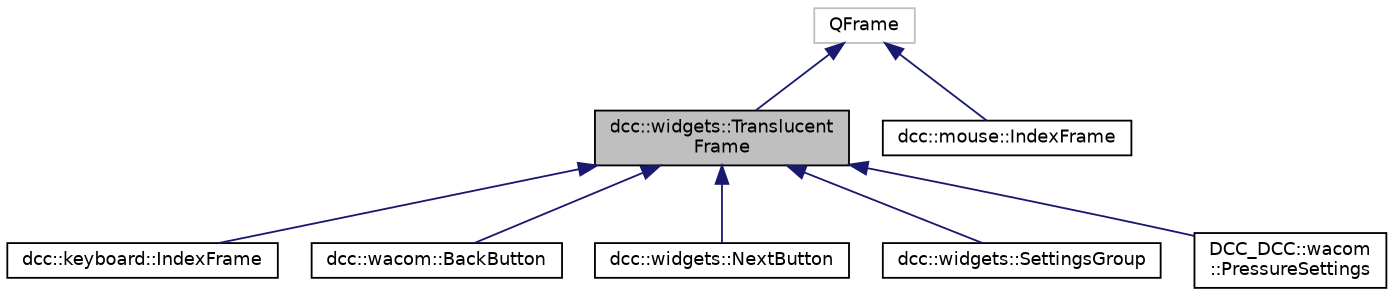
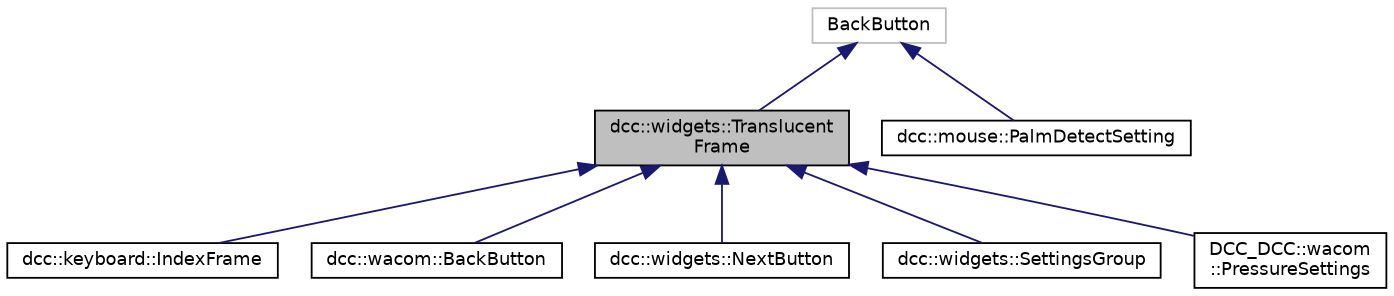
  digraph {
    rankdir=TB
    node [color=black fillcolor=white fontname=Helvetica fontsize=10 shape=record style=filled]
    edge [color=midnightblue dir=back fontname=Helvetica fontsize=10 labelfontname=Helvetica labelfontsize=10 style=solid]
    n1 [fillcolor=grey75 fontcolor=black height=0.2 label="dcc::widgets::Translucent\lFrame" width=0.4]
    n2 [height=0.2 label="dcc::keyboard::IndexFrame" width=0.4]
    n3 [height=0.2 label="dcc::wacom::BackButton" width=0.4]
    n4 [height=0.2 label="dcc::widgets::NextButton" width=0.4]
    n5 [height=0.2 label="dcc::widgets::SettingsGroup" width=0.4]
    n6 [height=0.2 label="DCC_DCC::wacom\l::PressureSettings" width=0.4]
-   n7 [height=0.2 label="dcc::mouse::IndexFrame" width=0.4]
-   n8 [color=grey75 height=0.2 label=QFrame width=0.4]
+   n7 [height=0.2 label="dcc::mouse::PalmDetectSetting" width=0.4]
+   n8 [color=grey75 height=0.2 label=BackButton width=0.4]
    n1 -> n2
    n1 -> n3
    n1 -> n4
    n1 -> n5
    n1 -> n6
    n8 -> n1
    n8 -> n7
  }
